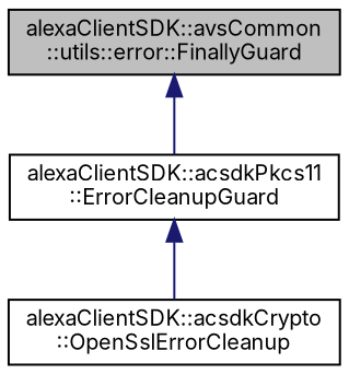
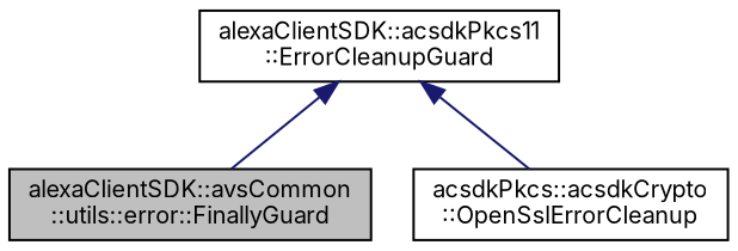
  digraph {
    fontname=Inter
    rankdir=TB
    node [color=black fillcolor=white fontname=Inter fontsize=10 shape=record style=filled]
    edge [color=midnightblue dir=back fontname=Inter fontsize=10 labelfontname=Helvetica labelfontsize=10 style=solid]
    n1 [fillcolor=grey75 fontcolor=black height=0.2 label="alexaClientSDK::avsCommon\l::utils::error::FinallyGuard" width=0.4]
    n2 [height=0.2 label="alexaClientSDK::acsdkPkcs11\l::ErrorCleanupGuard" width=0.4]
-   n3 [height=0.2 label="alexaClientSDK::acsdkCrypto\l::OpenSslErrorCleanup" width=0.4]
-   n1 -> n2
+   n3 [height=0.2 label="acsdkPkcs::acsdkCrypto\l::OpenSslErrorCleanup" width=0.4]
+   n2 -> n1
    n2 -> n3
  }
